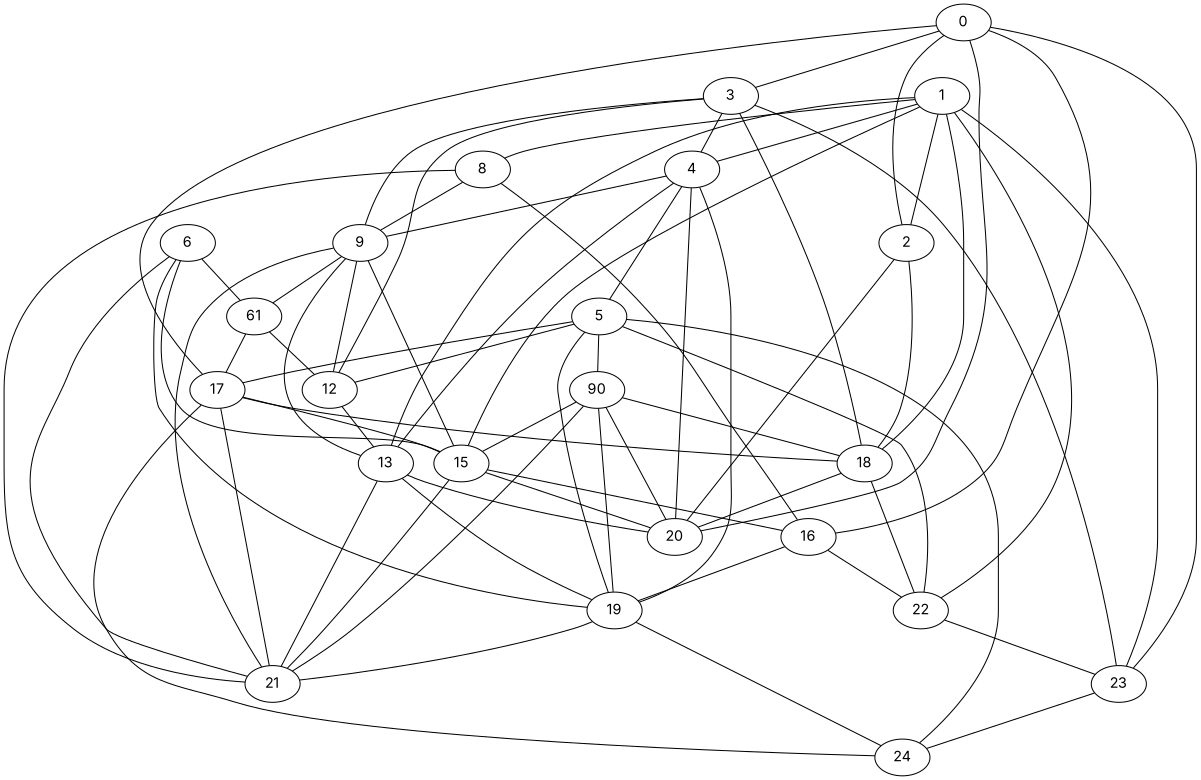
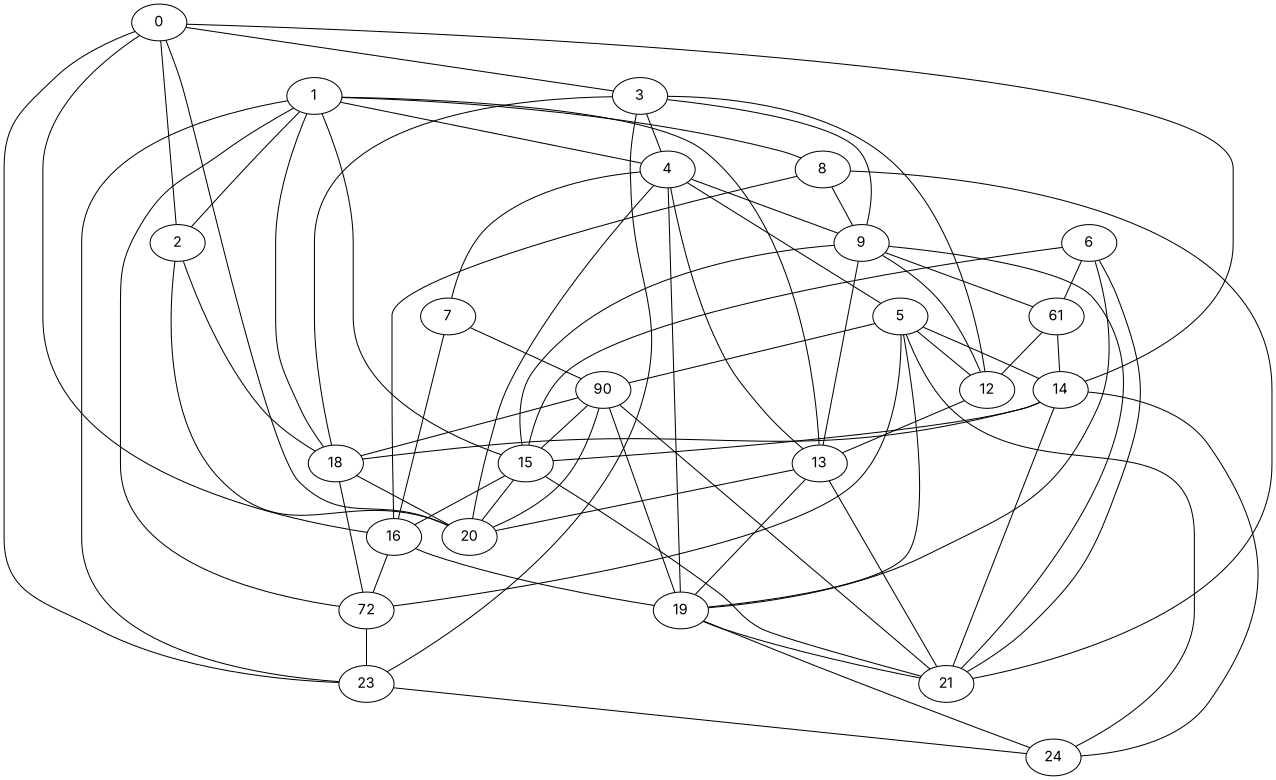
  strict graph {
    fontname=Inter
    node [fontname=Inter]
    edge [fontname=Inter is_available=True prob=1.0]
    0
    2
    3
-   14 [label=17]
+   14
    16
    20
    23
    18
    4
    9
    12
    15
    21
    24
-   22
+   22 [label=72]
    19
    1
    8
    13
    5
+   7
    n22 [label=61]
    n23 [label=90]
    6
    0 -- 2 [prob=0.111774468108]
    0 -- 3 [prob=0.154575229171]
    0 -- 14 [prob=0.950111809557]
    0 -- 16 [prob=0.206300485141]
    0 -- 20 [prob=0.351781720394]
    0 -- 23 [prob=0.187231110256]
    2 -- 20 [prob=0.574592457528]
    2 -- 18 [prob=0.209963932568]
    3 -- 23 [prob=0.02444858348]
    3 -- 18 [prob=0.783325773824]
    3 -- 4 [prob=0.318635311382]
    3 -- 9 [prob=0.858365251245]
    3 -- 12
    14 -- 18
    14 -- 15 [prob=0.343263076042]
    14 -- 21 [prob=0.516359476567]
    14 -- 24 [prob=0.334238900698]
    16 -- 22 [prob=0.524974462218]
    16 -- 19 [prob=0.366414778075]
    23 -- 24 [prob=0.688231973498]
    18 -- 20 [prob=0.857868586147]
    18 -- 22 [prob=0.920441987428]
    4 -- 20 [prob=0.124022947989]
    4 -- 9 [prob=0.903596813815]
    4 -- 19 [prob=0.638145021308]
    4 -- 13
    4 -- 5
+   4 -- 7 [prob=0.911056106121]
    9 -- 12
    9 -- 15 [prob=0.993910573458]
    9 -- 21 [prob=0.617542033846]
    9 -- 13
    9 -- n22 [prob=0.323846982305]
    12 -- 13 [prob=0.805209635309]
    15 -- 16 [prob=0.434540535379]
    15 -- 20
    15 -- 21 [prob=0.12860429508]
    22 -- 23 [prob=0.771895458945]
    19 -- 21 [prob=0.267642922105]
    19 -- 24 [prob=0.941958250887]
    1 -- 2 [prob=0.261988133164]
    1 -- 23
    1 -- 18 [prob=0.985894640331]
    1 -- 4
    1 -- 15
    1 -- 22
    1 -- 8
    1 -- 13 [prob=0.649906667367]
    8 -- 16 [prob=0.631786337264]
    8 -- 9 [prob=0.295857633988]
    8 -- 21 [prob=0.758528528469]
    13 -- 20 [prob=0.915368932084]
    13 -- 21 [prob=0.452513928544]
    13 -- 19 [prob=0.804436898602]
    5 -- 14 [prob=0.354137099366]
    5 -- 12 [prob=0.40119416589]
    5 -- 24 [prob=0.729827714905]
    5 -- 22 [prob=0.373782669638]
    5 -- 19 [prob=0.658183366049]
    5 -- n23
+   7 -- 16
+   7 -- n23 [prob=0.0844874246201]
    n22 -- 14
    n22 -- 12
    n23 -- 20 [prob=0.701731314397]
    n23 -- 18 [prob=0.871978543687]
    n23 -- 15 [prob=0.398289934899]
    n23 -- 21 [prob=0.192419642905]
    n23 -- 19 [prob=0.962681115646]
    6 -- 15 [prob=0.634336159299]
    6 -- 21 [prob=0.747114858221]
    6 -- 19 [prob=0.20082489732]
    6 -- n22 [prob=0.746892970767]
  }
